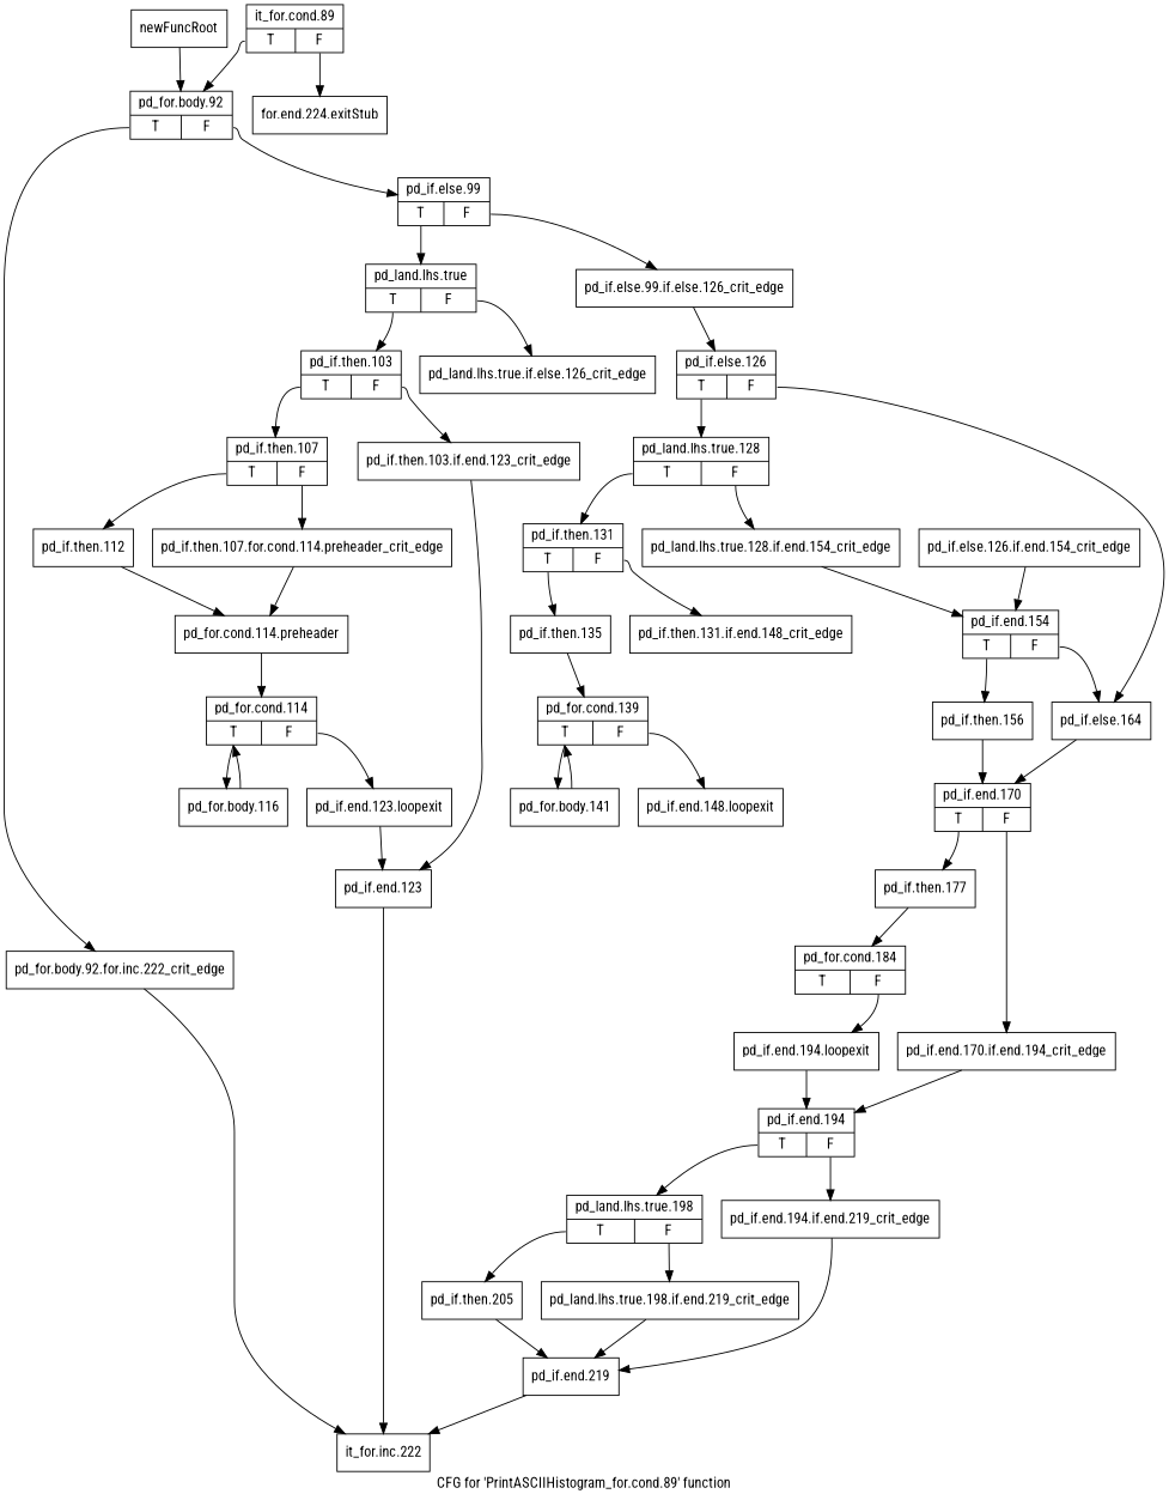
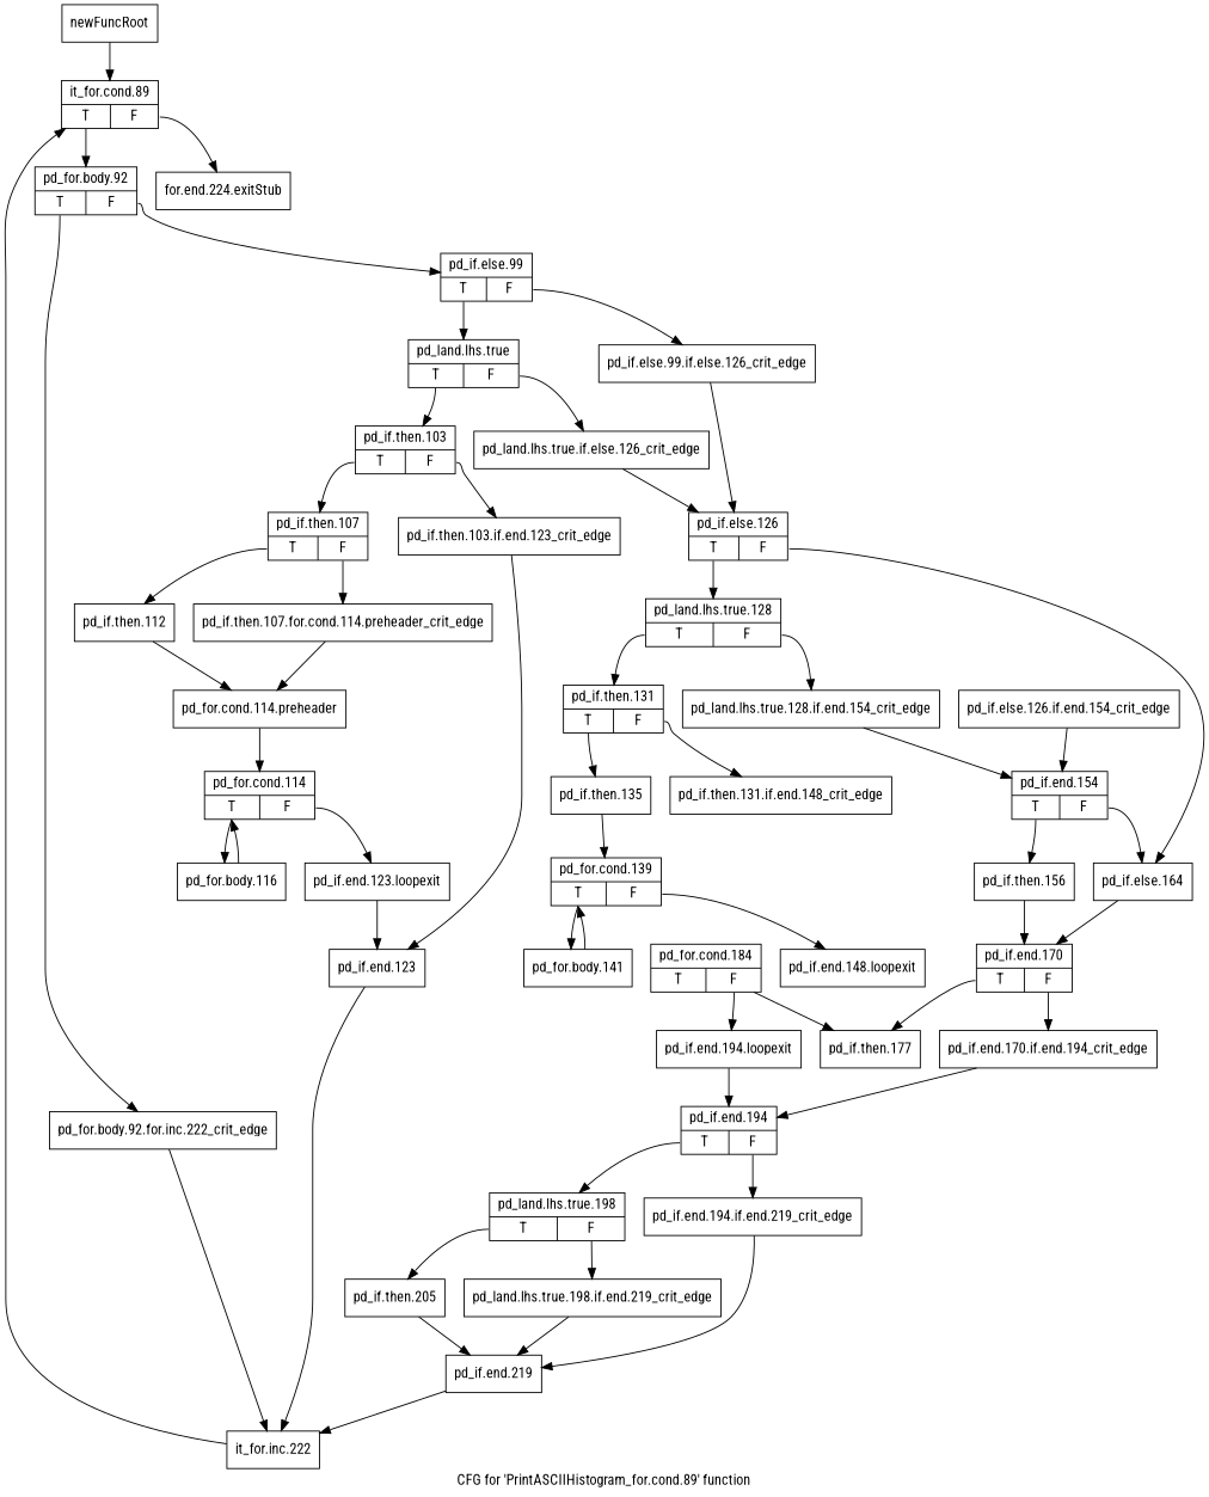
  digraph {
    fontname="Roboto Condensed"
    label="CFG for 'PrintASCIIHistogram_for.cond.89' function"
    node [fontname="Roboto Condensed" shape=record]
    edge [fontname="Roboto Condensed"]
    n1 [label="{newFuncRoot}"]
    n2 [label="{it_for.cond.89|{<s0>T|<s1>F}}"]
    n3 [label="{for.end.224.exitStub}"]
    n4 [label="{pd_for.body.92|{<s0>T|<s1>F}}"]
    n5 [label="{pd_for.body.92.for.inc.222_crit_edge}"]
    n6 [label="{pd_if.else.99|{<s0>T|<s1>F}}"]
    n7 [label="{it_for.inc.222}"]
    n8 [label="{pd_land.lhs.true|{<s0>T|<s1>F}}"]
    n9 [label="{pd_if.else.99.if.else.126_crit_edge}"]
    n10 [label="{pd_if.then.103|{<s0>T|<s1>F}}"]
    n11 [label="{pd_land.lhs.true.if.else.126_crit_edge}"]
    n12 [label="{pd_if.else.126|{<s0>T|<s1>F}}"]
    n13 [label="{pd_if.then.107|{<s0>T|<s1>F}}"]
    n14 [label="{pd_if.then.103.if.end.123_crit_edge}"]
    n15 [label="{pd_land.lhs.true.128|{<s0>T|<s1>F}}"]
    n16 [label="{pd_if.else.164}"]
    n17 [label="{pd_if.then.131|{<s0>T|<s1>F}}"]
    n18 [label="{pd_land.lhs.true.128.if.end.154_crit_edge}"]
    n19 [label="{pd_if.else.126.if.end.154_crit_edge}"]
    n20 [label="{pd_if.end.154|{<s0>T|<s1>F}}"]
    n21 [label="{pd_if.then.112}"]
    n22 [label="{pd_if.then.107.for.cond.114.preheader_crit_edge}"]
    n23 [label="{pd_if.end.123}"]
    n24 [label="{pd_if.then.135}"]
    n25 [label="{pd_if.then.131.if.end.148_crit_edge}"]
    n26 [label="{pd_if.then.156}"]
    n27 [label="{pd_if.end.170|{<s0>T|<s1>F}}"]
    n28 [label="{pd_for.cond.139|{<s0>T|<s1>F}}"]
    n29 [label="{pd_if.then.177}"]
    n30 [label="{pd_if.end.170.if.end.194_crit_edge}"]
    n31 [label="{pd_for.cond.184|{<s0>T|<s1>F}}"]
    n32 [label="{pd_if.end.194|{<s0>T|<s1>F}}"]
    n33 [label="{pd_if.end.194.loopexit}"]
    n34 [label="{pd_land.lhs.true.198|{<s0>T|<s1>F}}"]
    n35 [label="{pd_if.end.194.if.end.219_crit_edge}"]
    n36 [label="{pd_if.then.205}"]
    n37 [label="{pd_land.lhs.true.198.if.end.219_crit_edge}"]
    n38 [label="{pd_if.end.219}"]
    n39 [label="{pd_for.body.141}"]
    n40 [label="{pd_if.end.148.loopexit}"]
    n41 [label="{pd_for.cond.114.preheader}"]
    n42 [label="{pd_for.cond.114|{<s0>T|<s1>F}}"]
    n43 [label="{pd_for.body.116}"]
    n44 [label="{pd_if.end.123.loopexit}"]
-   n1 -> n4
+   n1 -> n2
    n2 -> n3 [tailport=s1]
    n2 -> n4 [tailport=s0]
    n4 -> n5 [tailport=s0]
    n4 -> n6 [tailport=s1]
    n5 -> n7
    n6 -> n8 [tailport=s0]
    n6 -> n9 [tailport=s1]
+   n7 -> n2
    n8 -> n10 [tailport=s0]
    n8 -> n11 [tailport=s1]
    n9 -> n12
    n10 -> n13 [tailport=s0]
    n10 -> n14 [tailport=s1]
+   n11 -> n12
    n12 -> n15 [tailport=s0]
    n12 -> n16 [tailport=s1]
    n13 -> n21 [tailport=s0]
    n13 -> n22 [tailport=s1]
    n14 -> n23
    n15 -> n17 [tailport=s0]
    n15 -> n18 [tailport=s1]
    n16 -> n27
    n17 -> n24 [tailport=s0]
    n17 -> n25 [tailport=s1]
    n18 -> n20
    n19 -> n20
    n20 -> n16 [tailport=s1]
    n20 -> n26 [tailport=s0]
    n21 -> n41
    n22 -> n41
    n23 -> n7
    n24 -> n28
    n26 -> n27
    n27 -> n29 [tailport=s0]
    n27 -> n30 [tailport=s1]
    n28 -> n39 [tailport=s0]
    n28 -> n40 [tailport=s1]
-   n29 -> n31
+   n31 -> n29
    n30 -> n32
    n31 -> n33 [tailport=s1]
    n32 -> n34 [tailport=s0]
    n32 -> n35 [tailport=s1]
    n33 -> n32
    n34 -> n36 [tailport=s0]
    n34 -> n37 [tailport=s1]
    n35 -> n38
    n36 -> n38
    n37 -> n38
    n38 -> n7
    n39 -> n28
    n41 -> n42
    n42 -> n43 [tailport=s0]
    n42 -> n44 [tailport=s1]
    n43 -> n42
    n44 -> n23
  }
